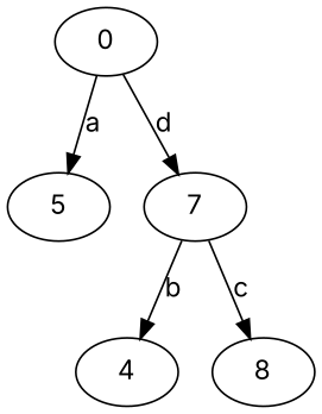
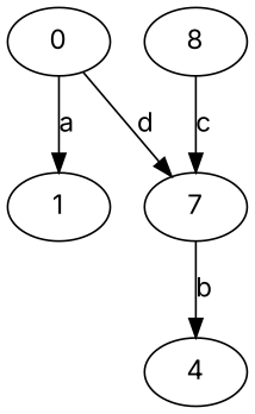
  strict digraph {
    fontname=Inter
    node [fontname=Inter]
    edge [fontname=Inter]
    0
-   1 [label=5]
+   1
    7
    4
    n5 [label=8]
    0 -> 1 [label=a]
    0 -> 7 [label=d]
    7 -> 4 [label=b]
-   7 -> n5 [label=c]
+   n5 -> 7 [label=c]
  }
